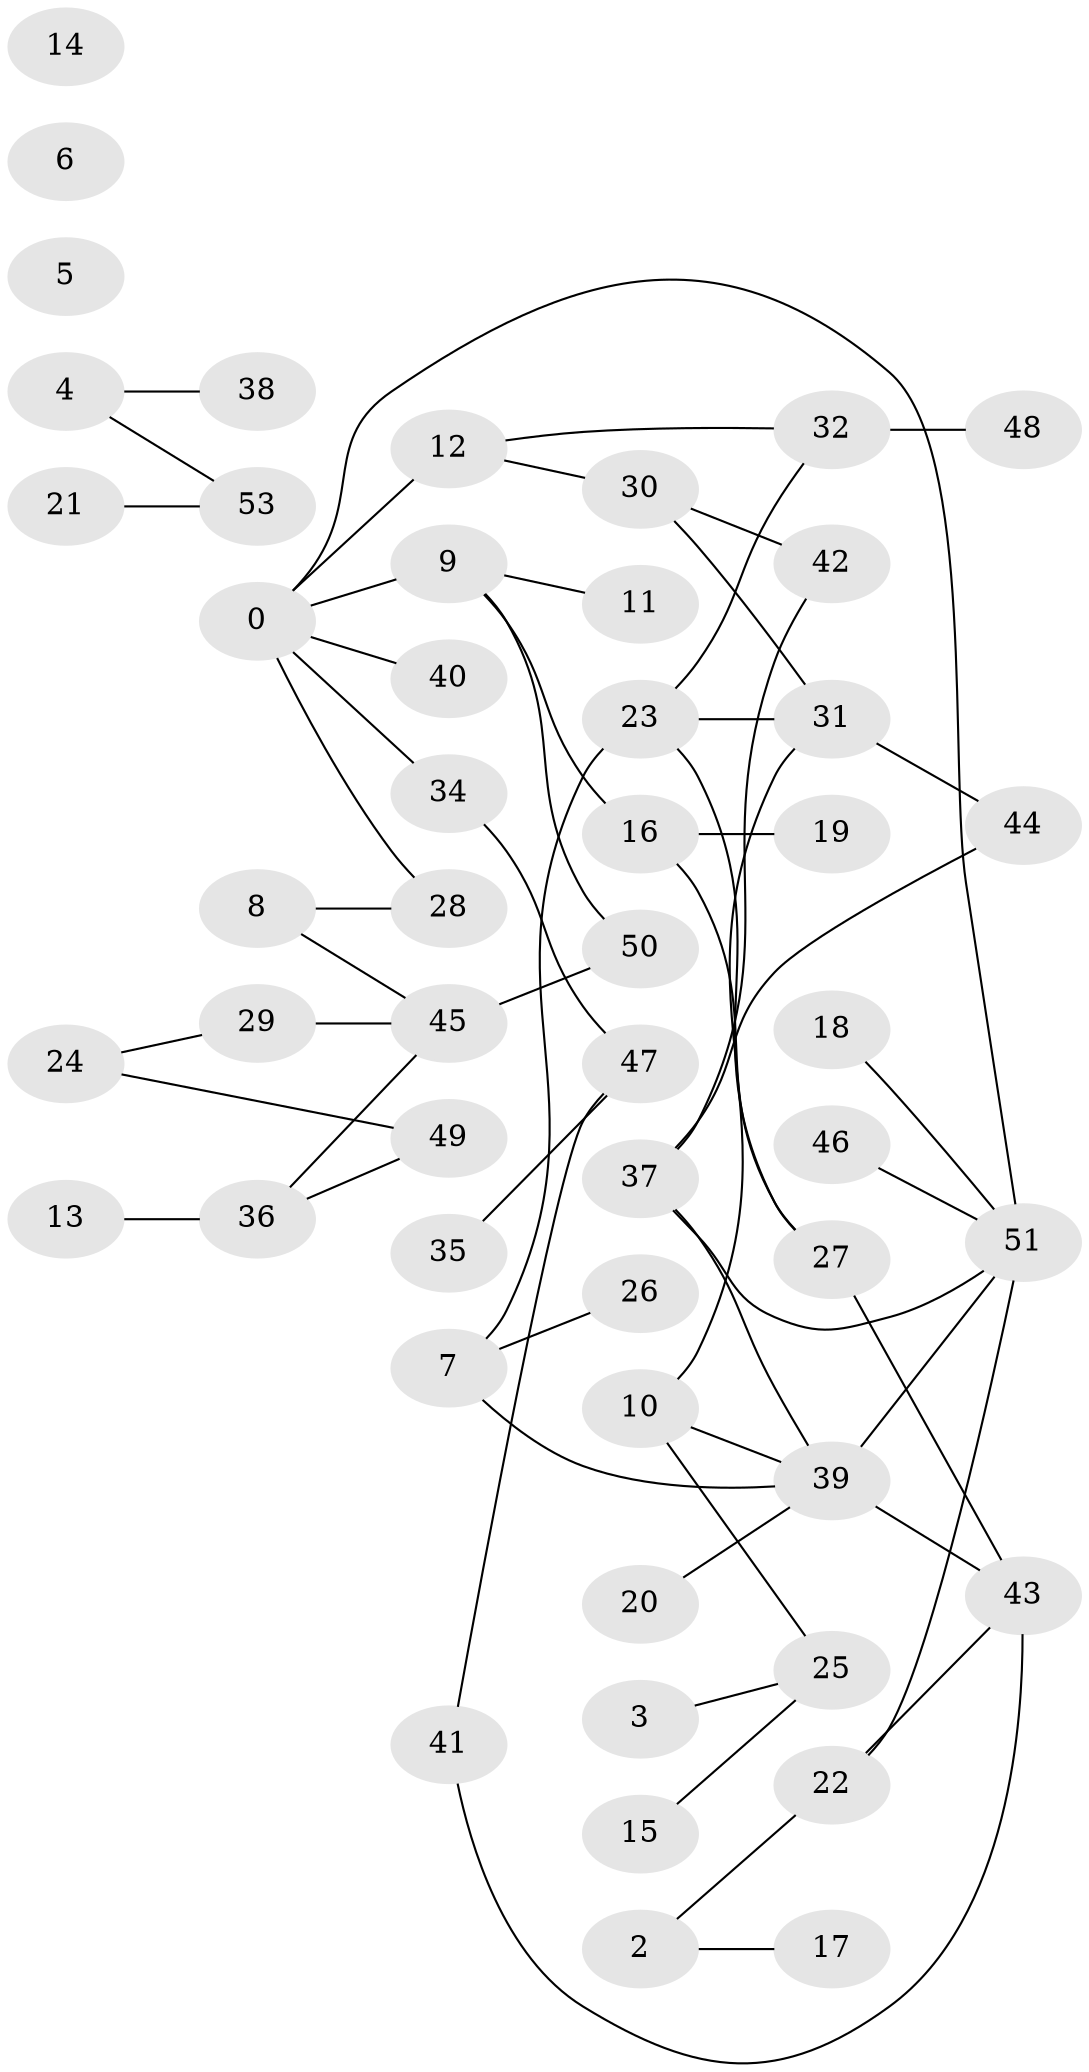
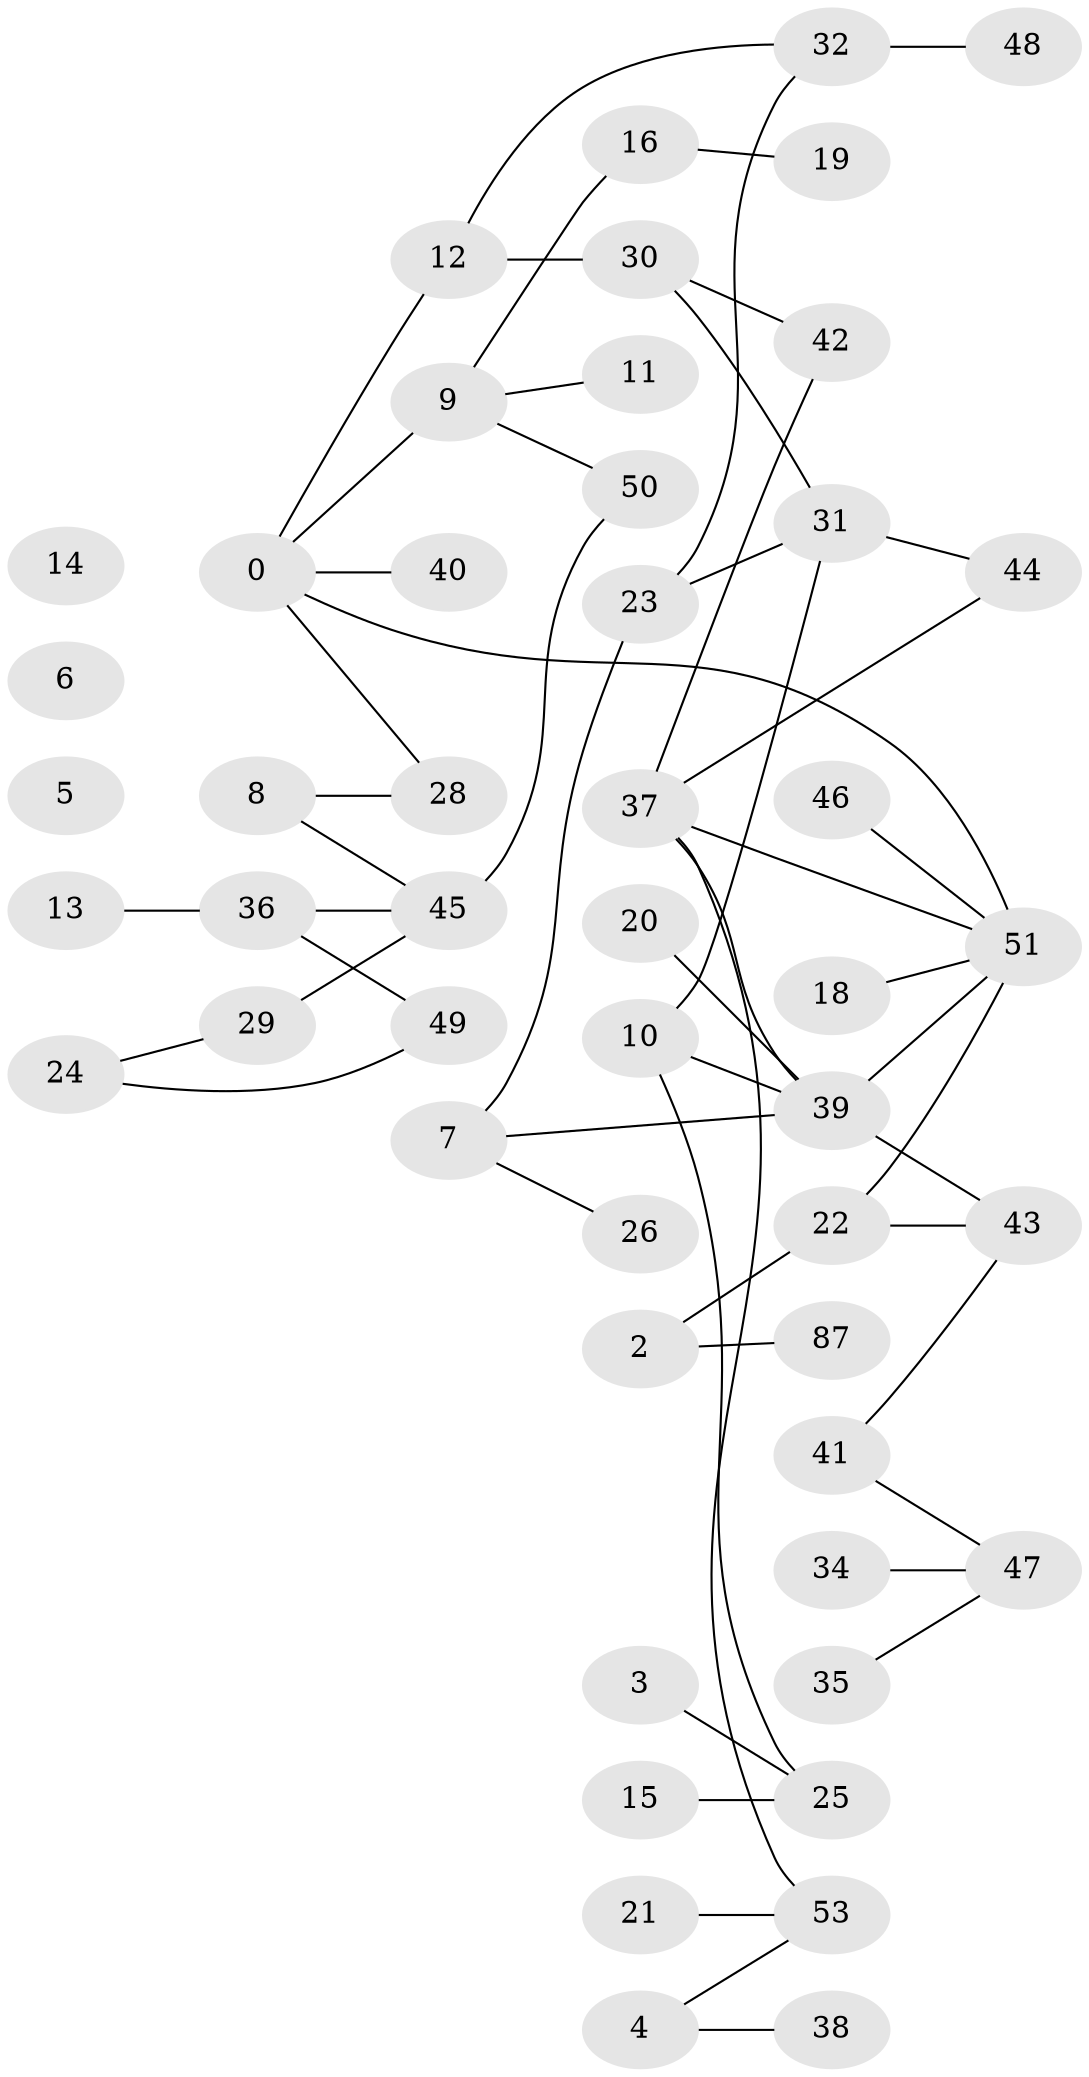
  graph {
    rankdir=LR
    node [color=gray90 style=filled]
    n1 [label=0]
    9
    12
    28
    34
    40
    51
    11
    16
    50
    30
    32
    47
    2
-   17
+   17 [label=87]
    22
    43
    3
    25
    4
    38
    53
    5
    6
    7
    23
    26
    39
    31
-   27
    8
    45
    19
    10
    44
    42
    48
    13
    36
    49
    14
    15
    18
    20
    21
    24
    29
    35
    37
    41
    46
    n1 -- 9
    n1 -- 12
    n1 -- 28
-   n1 -- 34
    n1 -- 40
    n1 -- 51
    9 -- 11
    9 -- 16
    9 -- 50
    12 -- 30
    12 -- 32
    34 -- 47
-   16 -- 27
    16 -- 19
    30 -- 31
    30 -- 42
    32 -- 48
    2 -- 17
    2 -- 22
    22 -- 51
    22 -- 43
    3 -- 25
    4 -- 38
    4 -- 53
    7 -- 23
    7 -- 26
    7 -- 39
    23 -- 32
    23 -- 31
-   23 -- 27
    39 -- 51
    39 -- 43
    31 -- 44
-   27 -- 43
    8 -- 28
    8 -- 45
    45 -- 50
    10 -- 25
    10 -- 39
    10 -- 31
    13 -- 36
    36 -- 45
    36 -- 49
    15 -- 25
    18 -- 51
    20 -- 39
    21 -- 53
    24 -- 49
    24 -- 29
    29 -- 45
    35 -- 47
    37 -- 51
+   37 -- 53
    37 -- 39
    37 -- 44
    37 -- 42
    41 -- 47
    41 -- 43
    46 -- 51
  }
